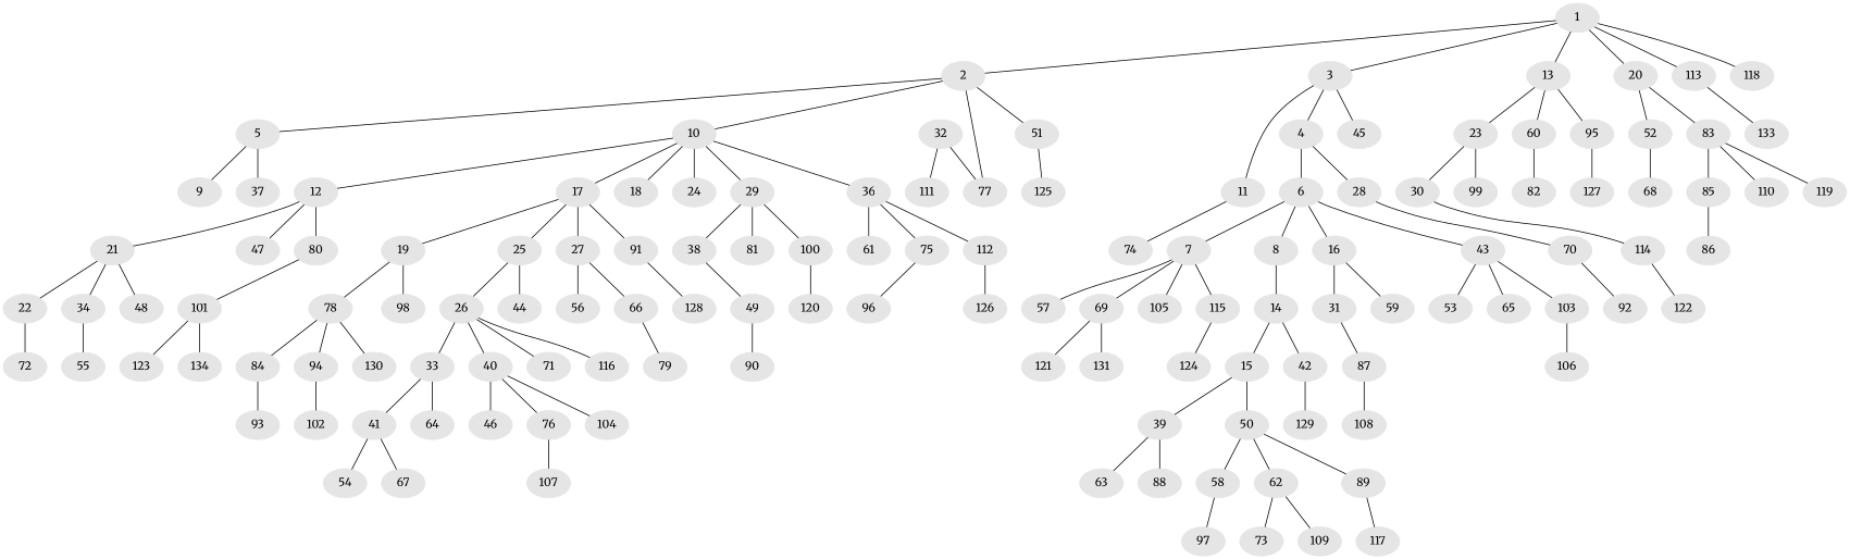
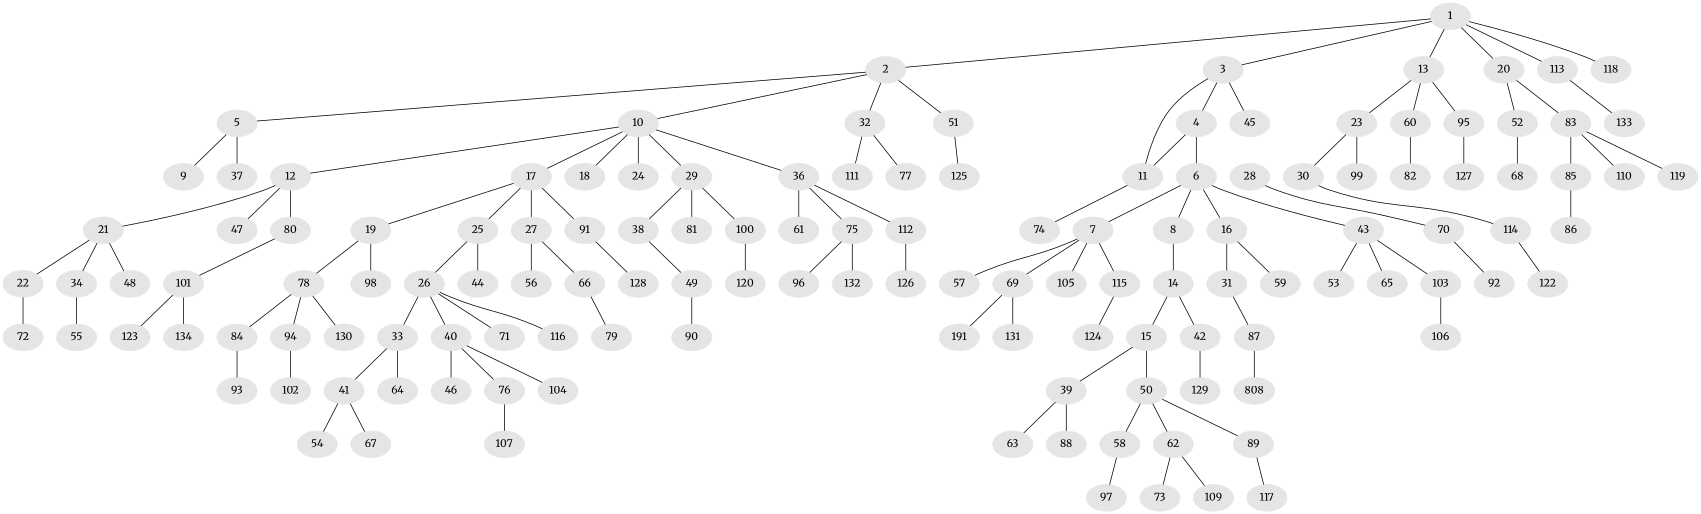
  graph {
    fontname=Merriweather
    node [color=gray90 fontname=Merriweather style=filled]
    edge [fontname=Merriweather]
    1
    2
    3
    13
    20
    113
    118
    5
    10
    32
    51
    4
    11
    45
    23
    60
    95
    52
    83
    133
    9
    37
    12
    17
    18
    24
    29
    36
    77
    111
    125
    6
    28
    74
    7
    8
    16
    43
    70
    57
    69
    105
    115
    14
    31
    59
    53
    65
    103
-   121
+   121 [label=191]
    131
    124
    15
    42
    21
    47
    80
    19
    25
    27
    91
    38
    81
    100
    61
    75
    112
    22
    34
    48
    101
    30
    99
    82
    127
    39
    50
    129
    63
    88
    58
    62
    89
    87
    78
    98
    26
    44
    56
    66
    128
    84
    94
    130
    68
    85
    110
    119
    72
    55
    114
    33
    40
    71
    116
    41
    64
    46
    76
    104
    79
    92
    49
    120
    122
-   108
+   108 [label=808]
    54
    67
    96
+   132
    126
    90
    107
    106
    97
    73
    109
    117
    93
    102
    123
    134
    86
    1 -- 2
    1 -- 3
    1 -- 13
    1 -- 20
    1 -- 113
    1 -- 118
    2 -- 5
    2 -- 10
-   2 -- 77
+   2 -- 32
    2 -- 51
    3 -- 4
    3 -- 11
    3 -- 45
    13 -- 23
    13 -- 60
    13 -- 95
    20 -- 52
    20 -- 83
    113 -- 133
    5 -- 9
    5 -- 37
    10 -- 12
    10 -- 17
    10 -- 18
    10 -- 24
    10 -- 29
    10 -- 36
    32 -- 77
    32 -- 111
    51 -- 125
    4 -- 6
-   4 -- 28
+   4 -- 11
    11 -- 74
    23 -- 30
    23 -- 99
    60 -- 82
    95 -- 127
    52 -- 68
    83 -- 85
    83 -- 110
    83 -- 119
    12 -- 21
    12 -- 47
    12 -- 80
    17 -- 19
    17 -- 25
    17 -- 27
    17 -- 91
    29 -- 38
    29 -- 81
    29 -- 100
    36 -- 61
    36 -- 75
    36 -- 112
    6 -- 7
    6 -- 8
    6 -- 16
    6 -- 43
    28 -- 70
    7 -- 57
    7 -- 69
    7 -- 105
    7 -- 115
    8 -- 14
    16 -- 31
    16 -- 59
    43 -- 53
    43 -- 65
    43 -- 103
    70 -- 92
    69 -- 121
    69 -- 131
    115 -- 124
    14 -- 15
    14 -- 42
    31 -- 87
    103 -- 106
    15 -- 39
    15 -- 50
    42 -- 129
    21 -- 22
    21 -- 34
    21 -- 48
    80 -- 101
    19 -- 78
    19 -- 98
    25 -- 26
    25 -- 44
    27 -- 56
    27 -- 66
    91 -- 128
    38 -- 49
    100 -- 120
    75 -- 96
+   75 -- 132
    112 -- 126
    22 -- 72
    34 -- 55
    101 -- 123
    101 -- 134
    30 -- 114
    39 -- 63
    39 -- 88
    50 -- 58
    50 -- 62
    50 -- 89
    58 -- 97
    62 -- 73
    62 -- 109
    89 -- 117
    87 -- 108
    78 -- 84
    78 -- 94
    78 -- 130
    26 -- 33
    26 -- 40
    26 -- 71
    26 -- 116
    66 -- 79
    84 -- 93
    94 -- 102
    85 -- 86
    114 -- 122
    33 -- 41
    33 -- 64
    40 -- 46
    40 -- 76
    40 -- 104
    41 -- 54
    41 -- 67
    76 -- 107
    49 -- 90
  }
